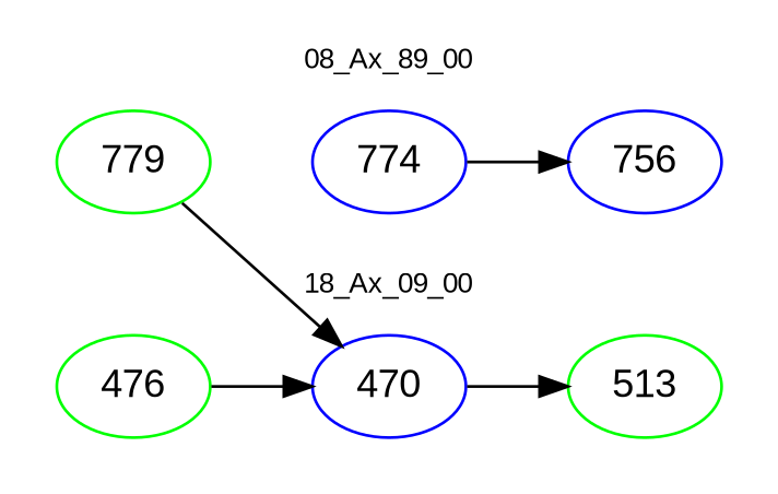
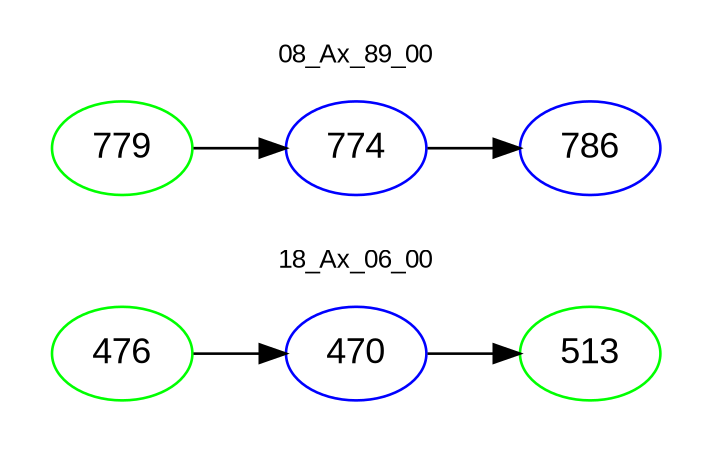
  digraph {
    fontname="Liberation Sans"
    rankdir=LR
    node [color=green fontname="Liberation Sans"]
    edge [color=black fontname="Liberation Sans"]
    n1 [label=779]
    n2 [color=blue label=774]
-   n3 [color=blue label=756]
+   n3 [color=blue label=786]
    n4 [label=476]
    n5 [color=blue label=470]
    n6 [label=513]
    subgraph cluster_1 {
      color=white
      fontsize=10
      label="08_Ax_89_00"
      n1
      n2
      n3
    }
    subgraph cluster_2 {
      color=white
      fontsize=10
-     label="18_Ax_09_00"
+     label="18_Ax_06_00"
      n4
      n5
      n6
    }
-   n1 -> n5
+   n1 -> n2
    n2 -> n3
    n4 -> n5
    n5 -> n6
  }
